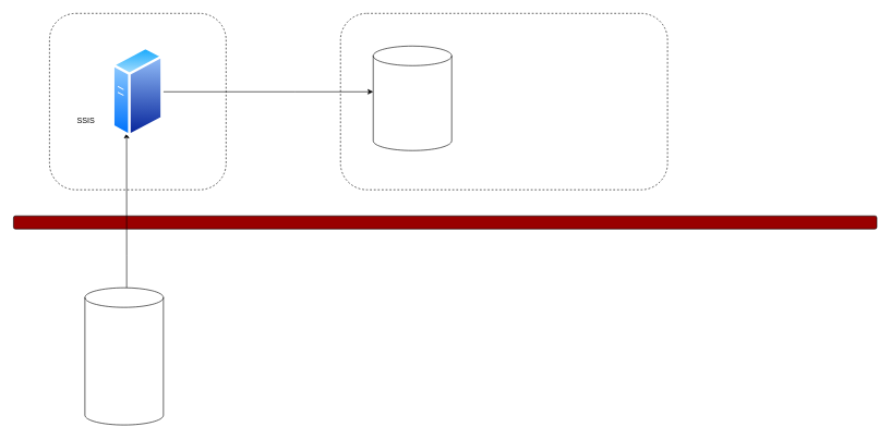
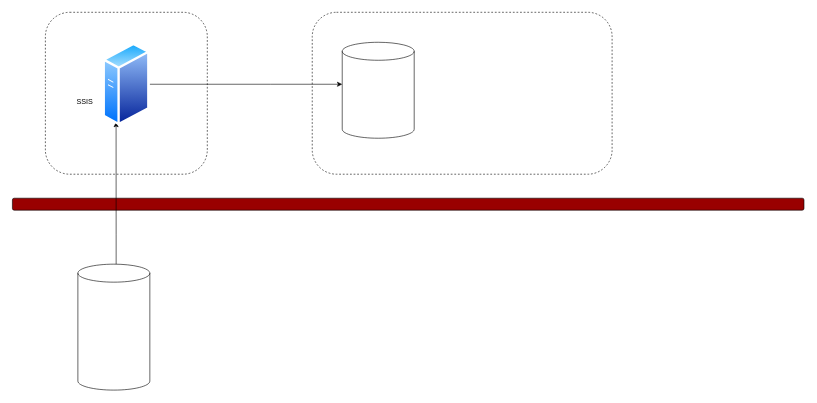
  <mxCell id="0" />
  <mxCell id="1" parent="0" />
  <mxCell id="2" value="" style="rounded=1;whiteSpace=wrap;html=1;fillColor=#990000;" vertex="1" parent="1"><mxGeometry x="20" y="330" width="1320" height="20" as="geometry" /></mxCell>
  <mxCell id="3" value="" style="rounded=1;whiteSpace=wrap;html=1;fillColor=none;dashed=1;strokeWidth=1;" vertex="1" parent="1"><mxGeometry x="75" y="20" width="270" height="270" as="geometry" /></mxCell>
  <mxCell id="4" style="edgeStyle=orthogonalEdgeStyle;rounded=0;orthogonalLoop=1;jettySize=auto;html=1;entryX=0.25;entryY=1;entryDx=0;entryDy=0;fontSize=13;" edge="1" parent="1" source="5" target="7"><mxGeometry relative="1" as="geometry"><Array as="points"><mxPoint x="193" y="390" /><mxPoint x="193" y="390" /></Array></mxGeometry></mxCell>
  <mxCell id="5" value="" style="shape=cylinder3;whiteSpace=wrap;html=1;boundedLbl=1;backgroundOutline=1;size=15;" vertex="1" parent="1"><mxGeometry x="129.2" y="440" width="120" height="210" as="geometry" /></mxCell>
  <mxCell id="6" style="edgeStyle=orthogonalEdgeStyle;rounded=0;orthogonalLoop=1;jettySize=auto;html=1;fontSize=13;" edge="1" parent="1" source="7" target="10"><mxGeometry relative="1" as="geometry"><Array as="points"><mxPoint x="450" y="140" /><mxPoint x="450" y="140" /></Array></mxGeometry></mxCell>
  <mxCell id="7" value="" style="aspect=fixed;perimeter=ellipsePerimeter;html=1;align=center;shadow=0;dashed=0;spacingTop=3;image;image=img/lib/active_directory/generic_server.svg;" vertex="1" parent="1"><mxGeometry x="170.8" y="70" width="78.4" height="140" as="geometry" /></mxCell>
- <mxCell id="8" value="SSIS" style="text;html=1;strokeColor=none;fillColor=none;align=center;verticalAlign=middle;whiteSpace=wrap;rounded=0;" vertex="1" parent="1"><mxGeometry x="100.8" y="170" width="60" height="30" as="geometry" /></mxCell>
+ <mxCell id="8" value="SSIS" style="text;html=1;strokeColor=none;fillColor=none;align=center;verticalAlign=middle;whiteSpace=wrap;rounded=0;" vertex="1" parent="1"><mxGeometry x="110.8" y="155" width="60" height="30" as="geometry" /></mxCell>
  <mxCell id="9" value="" style="rounded=1;whiteSpace=wrap;html=1;fillColor=none;dashed=1;strokeWidth=1;" vertex="1" parent="1"><mxGeometry x="520" y="20" width="500" height="270" as="geometry" /></mxCell>
  <mxCell id="10" value="" style="shape=cylinder3;whiteSpace=wrap;html=1;boundedLbl=1;backgroundOutline=1;size=15;" vertex="1" parent="1"><mxGeometry x="570" y="70" width="120" height="160" as="geometry" /></mxCell>
